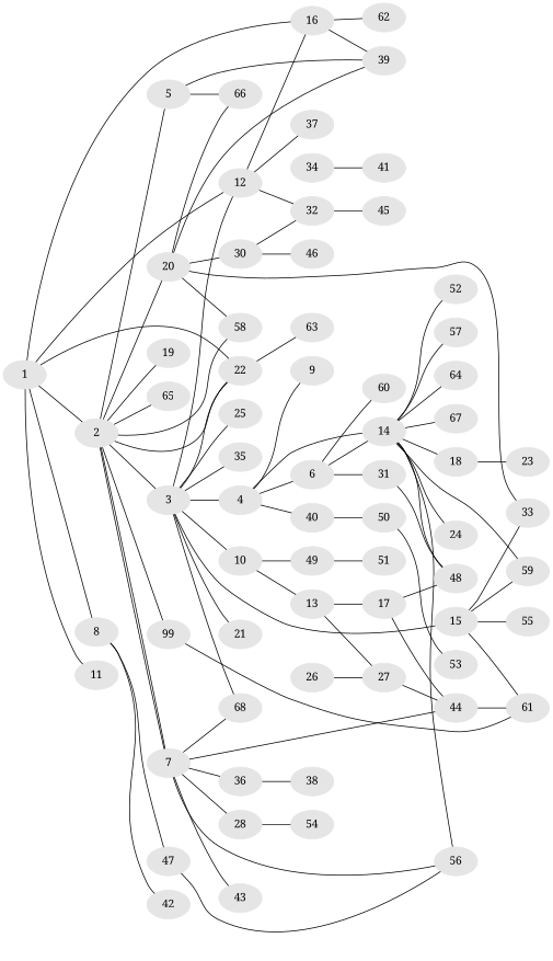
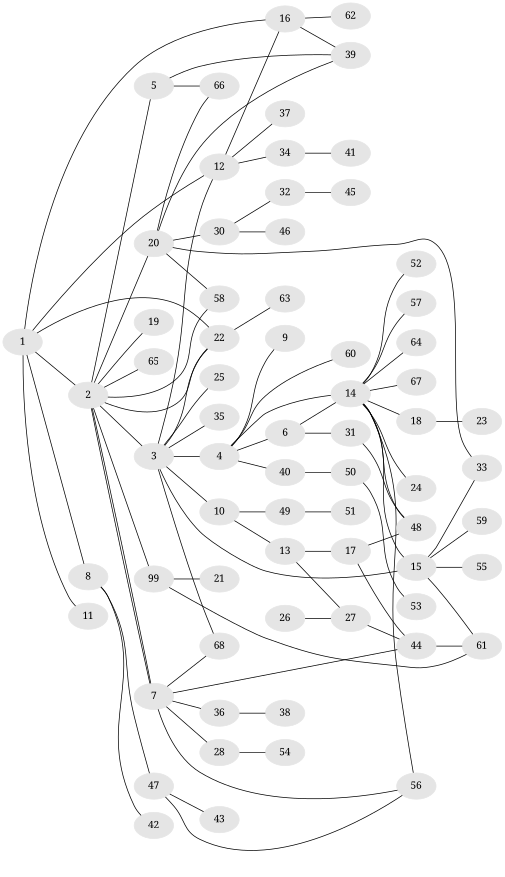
  graph {
    fontname="Noto Serif"
    rankdir=LR
    node [color=gray90 fontname="Noto Serif" style=filled]
    edge [fontname="Noto Serif"]
    1
    2
    8
    11
    12
    16
    22
    3
    5
    7
    19
    20
    n13 [label=99]
    58
    65
    42
    47
    34
    37
    39
    62
    63
    4
    10
    15
    21
    25
    35
    68
    66
    28
    36
    43
    44
    56
    33
    30
    61
    6
    9
    14
    40
    13
    49
    55
    59
    31
    60
    18
    24
    48
    52
    57
    64
    67
    50
    54
    38
    17
    27
    51
    41
    23
    32
    46
    26
    45
    53
    1 -- 2
    1 -- 8
    1 -- 11
    1 -- 12
    1 -- 16
    1 -- 22
    2 -- 22
    2 -- 3
    2 -- 5
    2 -- 7
    2 -- 7
    2 -- 19
    2 -- 20
    2 -- n13
    2 -- 58
    2 -- 65
    8 -- 42
    8 -- 47
    12 -- 16
-   12 -- 32
+   12 -- 34
    12 -- 37
    16 -- 39
    16 -- 62
    22 -- 63
    3 -- 12
    3 -- 22
    3 -- 4
    3 -- 10
    3 -- 15
-   3 -- 21
+   n13 -- 21
    3 -- 25
    3 -- 35
    3 -- 68
    5 -- 39
    5 -- 66
    7 -- 68
    7 -- 28
    7 -- 36
-   7 -- 43
+   47 -- 43
    7 -- 44
    7 -- 56
    20 -- 58
    20 -- 39
    20 -- 66
    20 -- 33
    20 -- 30
    n13 -- 61
    47 -- 56
    34 -- 41
    4 -- 6
    4 -- 9
    4 -- 14
    4 -- 40
    10 -- 13
    10 -- 49
    15 -- 33
    15 -- 61
    15 -- 55
    15 -- 59
    28 -- 54
    36 -- 38
    44 -- 61
    30 -- 32
    30 -- 46
    6 -- 14
    6 -- 31
-   6 -- 60
-   14 -- 59
+   4 -- 60
+   14 -- 15
    14 -- 56
    14 -- 18
    14 -- 24
    14 -- 48
    14 -- 52
    14 -- 57
    14 -- 64
    14 -- 67
    40 -- 50
    13 -- 17
    13 -- 27
    49 -- 51
    31 -- 48
    18 -- 23
    50 -- 53
    17 -- 44
    17 -- 48
    27 -- 44
    32 -- 45
    26 -- 27
  }
